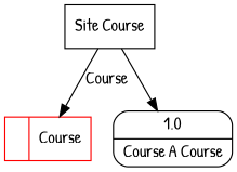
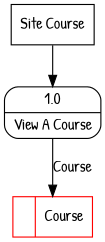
  digraph {
    fontname="Patrick Hand"
    node [fontname="Patrick Hand"]
    edge [fontname="Patrick Hand"]
    n1 [color=red label="<f0>  |<f1> Course " shape=record]
    n2 [label="Site Course" shape=box]
-   n3 [label="{<f0> 1.0|<f1> Course A Course }" shape=Mrecord]
+   n3 [label="{<f0> 1.0|<f1> View A Course }" shape=Mrecord]
    n2 -> n3
-   n2 -> n1 [label=Course]
+   n3 -> n1 [label=Course]
  }
